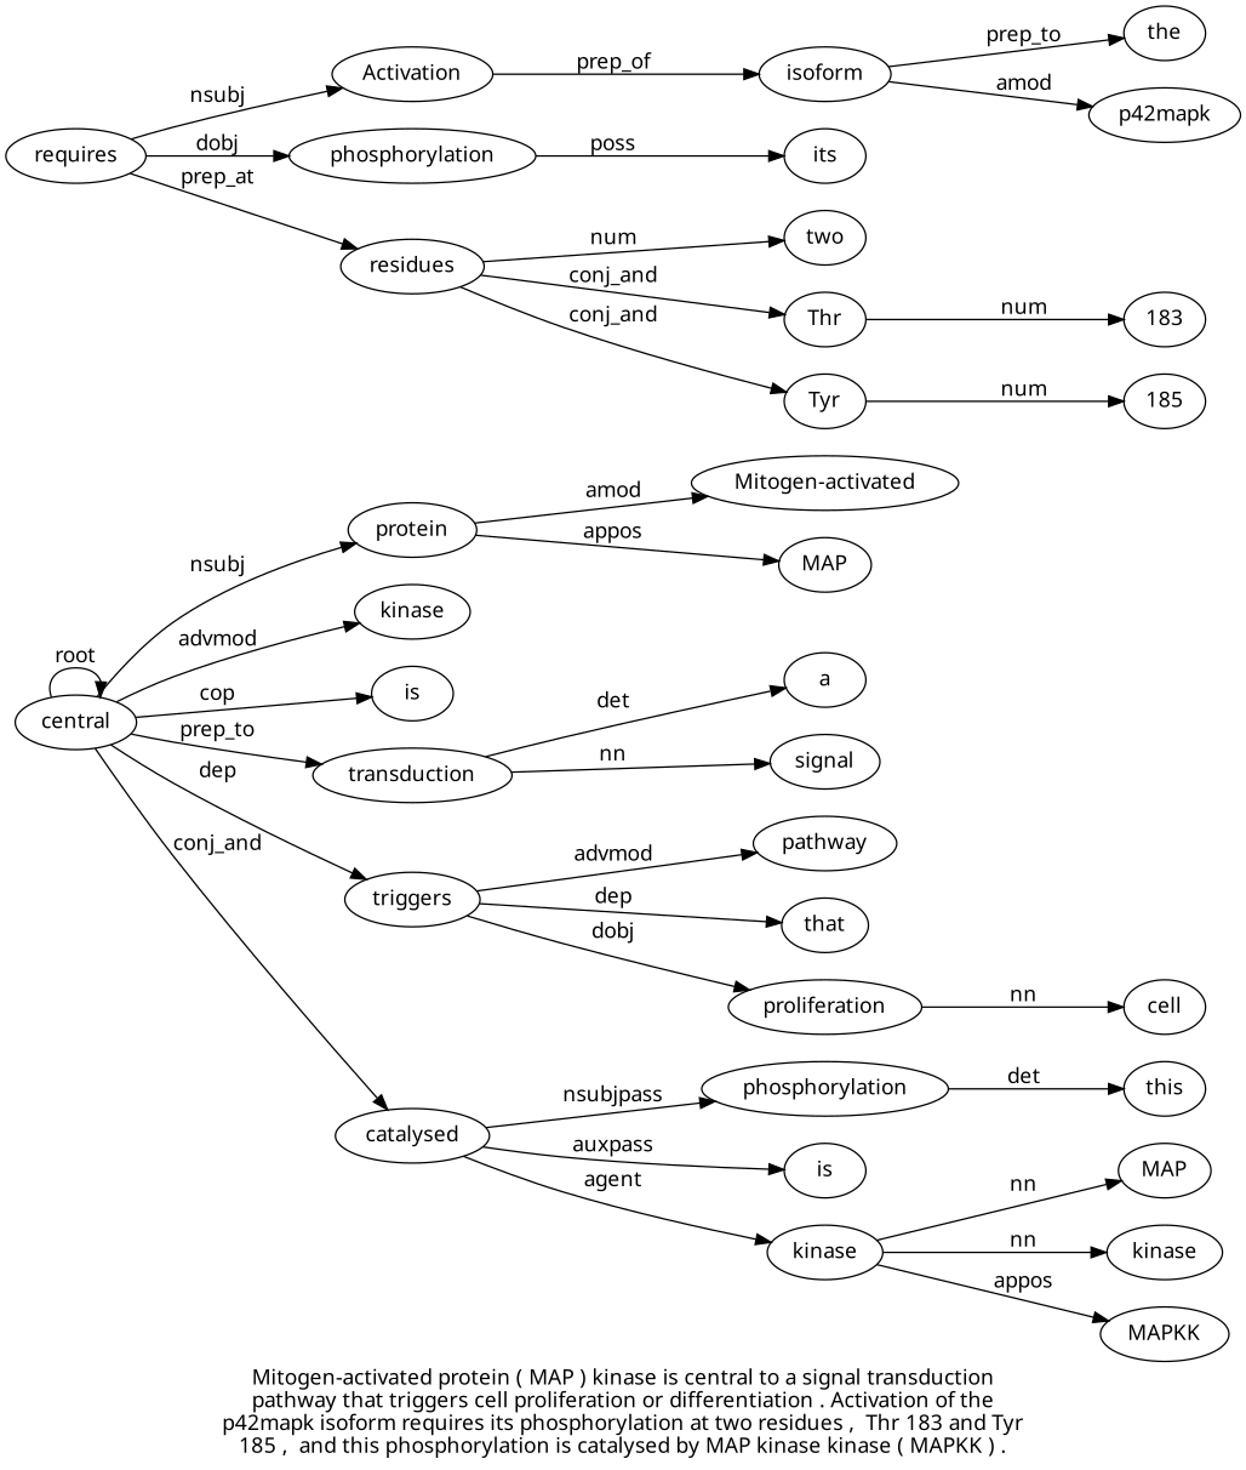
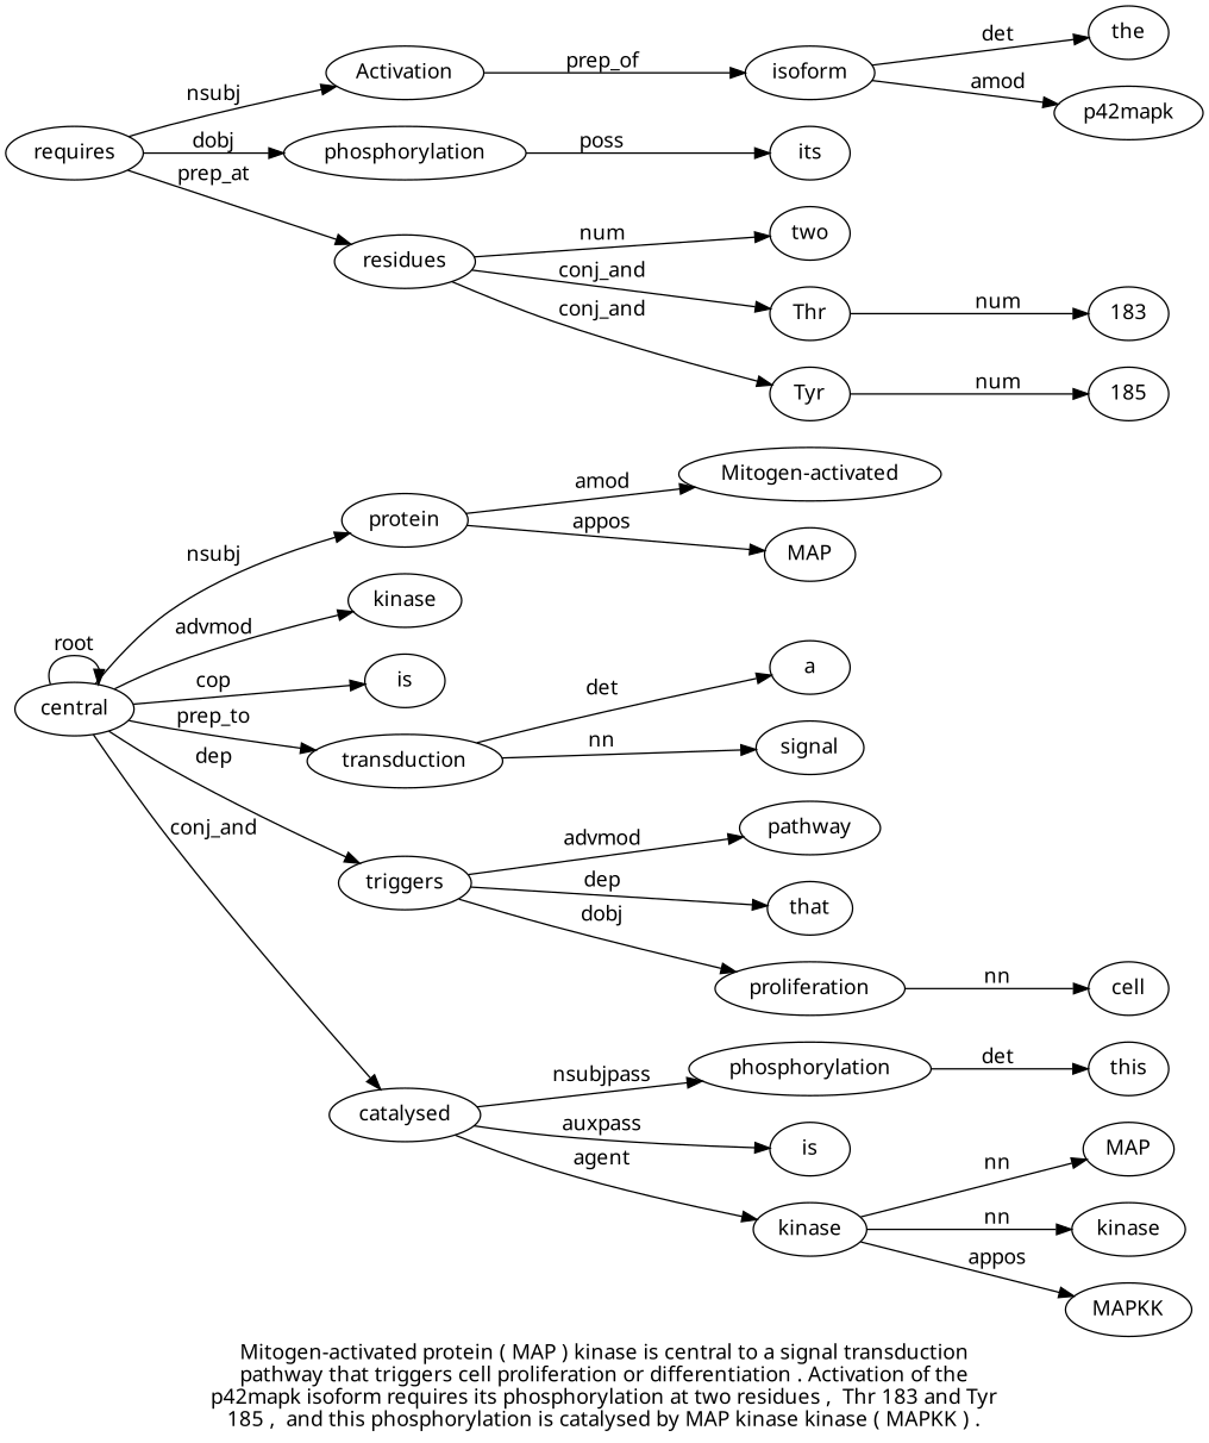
  digraph {
    fontname="Noto Sans"
    label="Mitogen-activated protein ( MAP ) kinase is central to a signal transduction\npathway that triggers cell proliferation or differentiation . Activation of the\np42mapk isoform requires its phosphorylation at two residues ,  Thr 183 and Tyr\n185 ,  and this phosphorylation is catalysed by MAP kinase kinase ( MAPKK ) ."
    rankdir=LR
    node [fillcolor=white fontname="Noto Sans" style=filled]
    edge [fontname="Noto Sans"]
    n1 [label=protein]
    n2 [label="Mitogen-activated"]
    n3 [label=MAP]
    n4 [label=central]
    n5 [label=kinase]
    n6 [label=is]
    n7 [label=transduction]
    n8 [label=triggers]
    n9 [label=catalysed]
    n10 [label=a]
    n11 [label=signal]
    n12 [label=pathway]
    n13 [label=that]
    n14 [label=proliferation]
    n15 [label=requires]
    n16 [label=Activation]
    n17 [label=phosphorylation]
    n18 [label=residues]
    n19 [label=phosphorylation]
    n20 [label=is]
    n21 [label=kinase]
    n22 [label=cell]
    n23 [label=isoform]
    n24 [label=its]
    n25 [label=two]
    n26 [label=Thr]
    n27 [label=Tyr]
    n28 [label=the]
    n29 [label=p42mapk]
    n30 [label=183]
    n31 [label=185]
    n32 [label=this]
    n33 [label=MAP]
    n34 [label=kinase]
    n35 [label=MAPKK]
    n1 -> n2 [label=amod]
    n1 -> n3 [label=appos]
    n4 -> n1 [label=nsubj]
    n4 -> n4 [label=root]
    n4 -> n5 [label=advmod]
    n4 -> n6 [label=cop]
    n4 -> n7 [label=prep_to]
    n4 -> n8 [label=dep]
    n4 -> n9 [label=conj_and]
    n7 -> n10 [label=det]
    n7 -> n11 [label=nn]
    n8 -> n12 [label=advmod]
    n8 -> n13 [label=dep]
    n8 -> n14 [label=dobj]
    n9 -> n19 [label=nsubjpass]
    n9 -> n20 [label=auxpass]
    n9 -> n21 [label=agent]
    n14 -> n22 [label=nn]
    n15 -> n16 [label=nsubj]
    n15 -> n17 [label=dobj]
    n15 -> n18 [label=prep_at]
    n16 -> n23 [label=prep_of]
    n17 -> n24 [label=poss]
    n18 -> n25 [label=num]
    n18 -> n26 [label=conj_and]
    n18 -> n27 [label=conj_and]
    n19 -> n32 [label=det]
    n21 -> n33 [label=nn]
    n21 -> n34 [label=nn]
    n21 -> n35 [label=appos]
-   n23 -> n28 [label=prep_to]
+   n23 -> n28 [label=det]
    n23 -> n29 [label=amod]
    n26 -> n30 [label=num]
    n27 -> n31 [label=num]
  }
